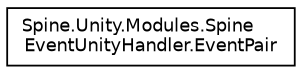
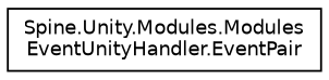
  digraph {
    rankdir=LR
-   n1 [color=black fillcolor=white fontname=Helvetica fontsize=10 height=0.2 label="Spine.Unity.Modules.Spine\lEventUnityHandler.EventPair" shape=record style=filled width=0.4]
+   n1 [color=black fillcolor=white fontname=Helvetica fontsize=10 height=0.2 label="Spine.Unity.Modules.Modules\lEventUnityHandler.EventPair" shape=record style=filled width=0.4]
  }
